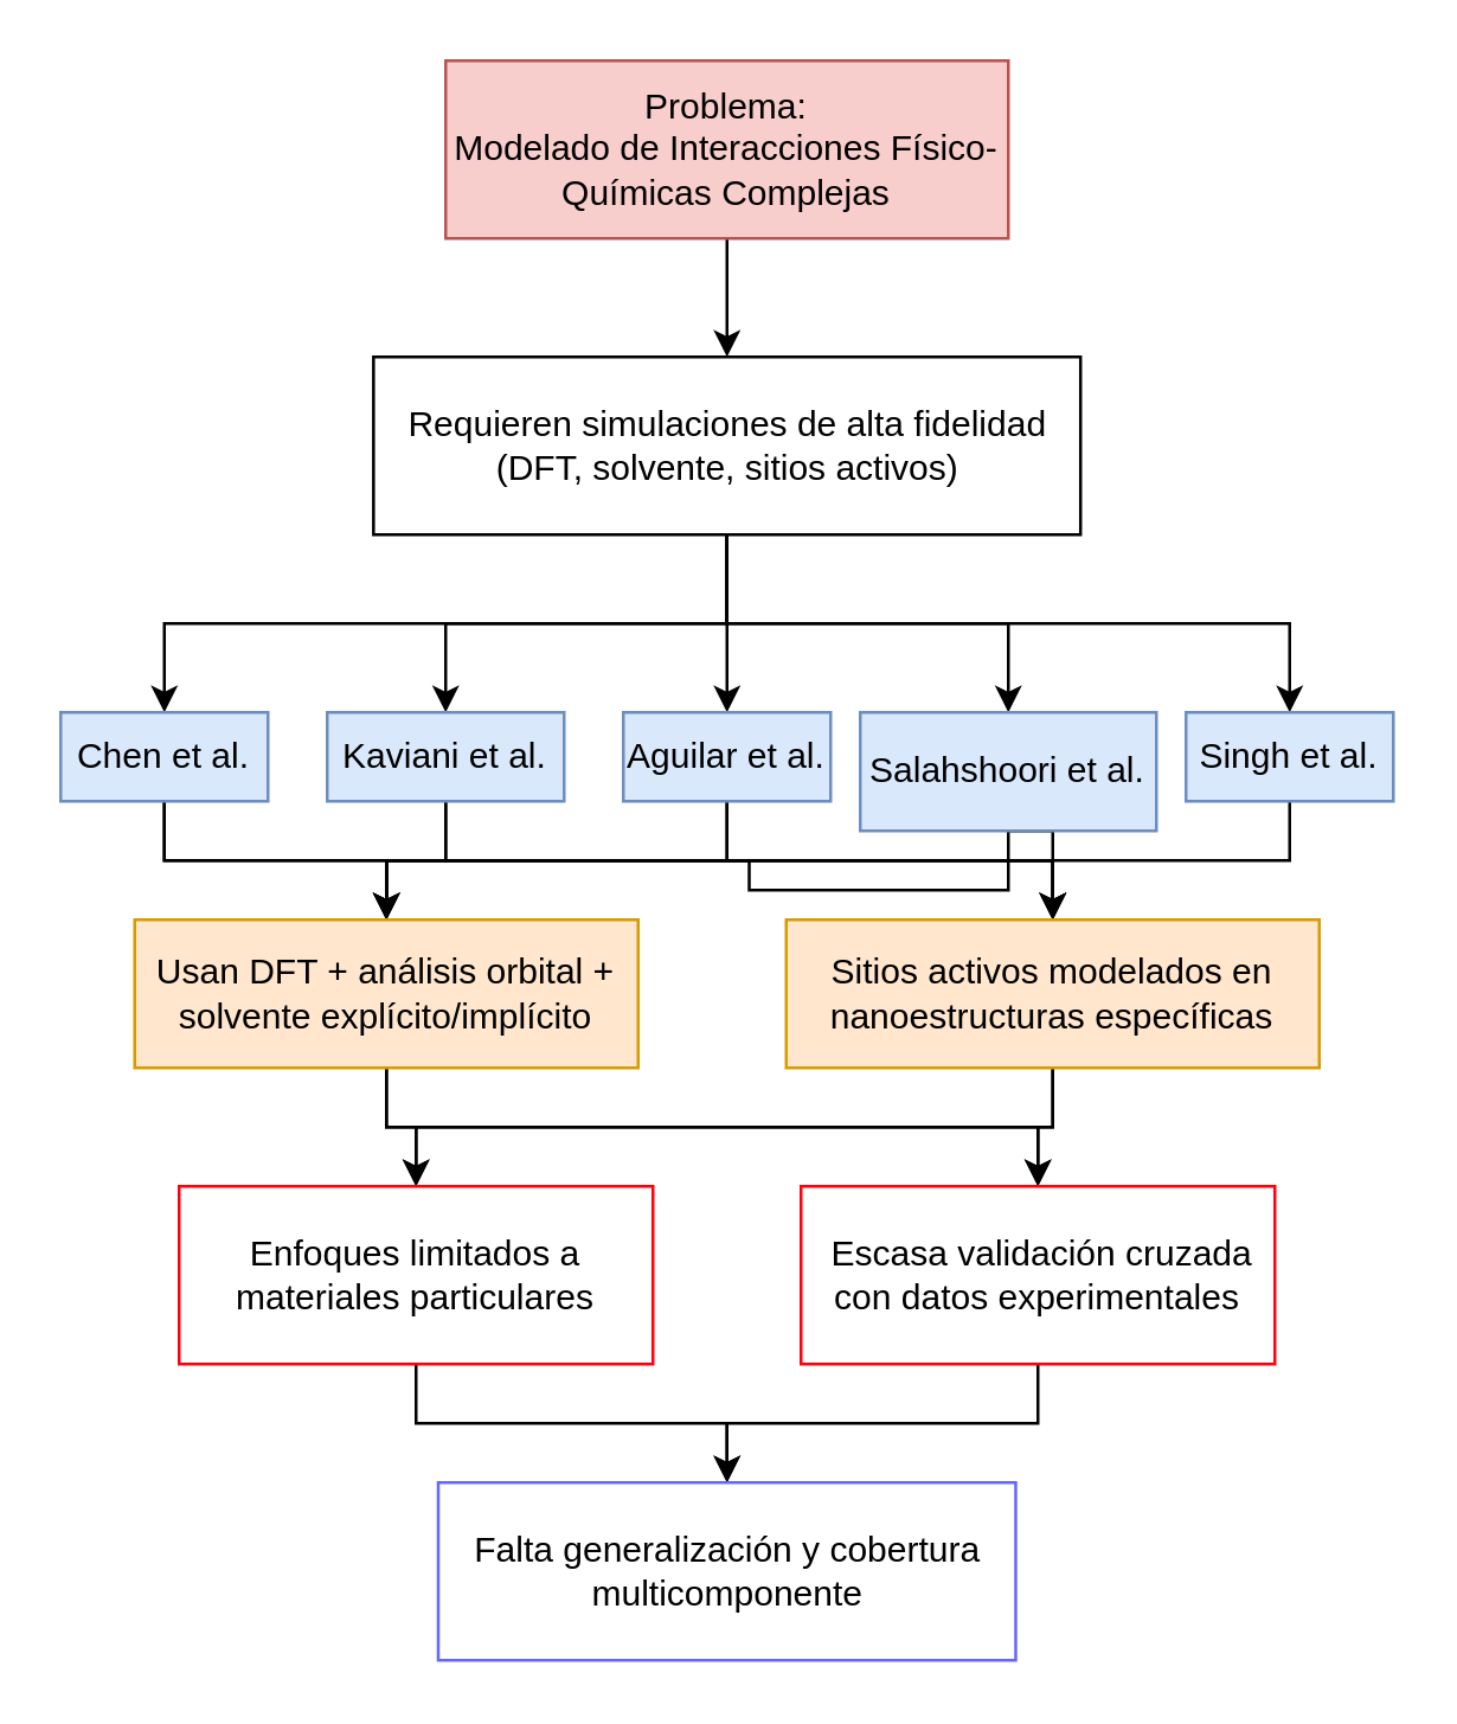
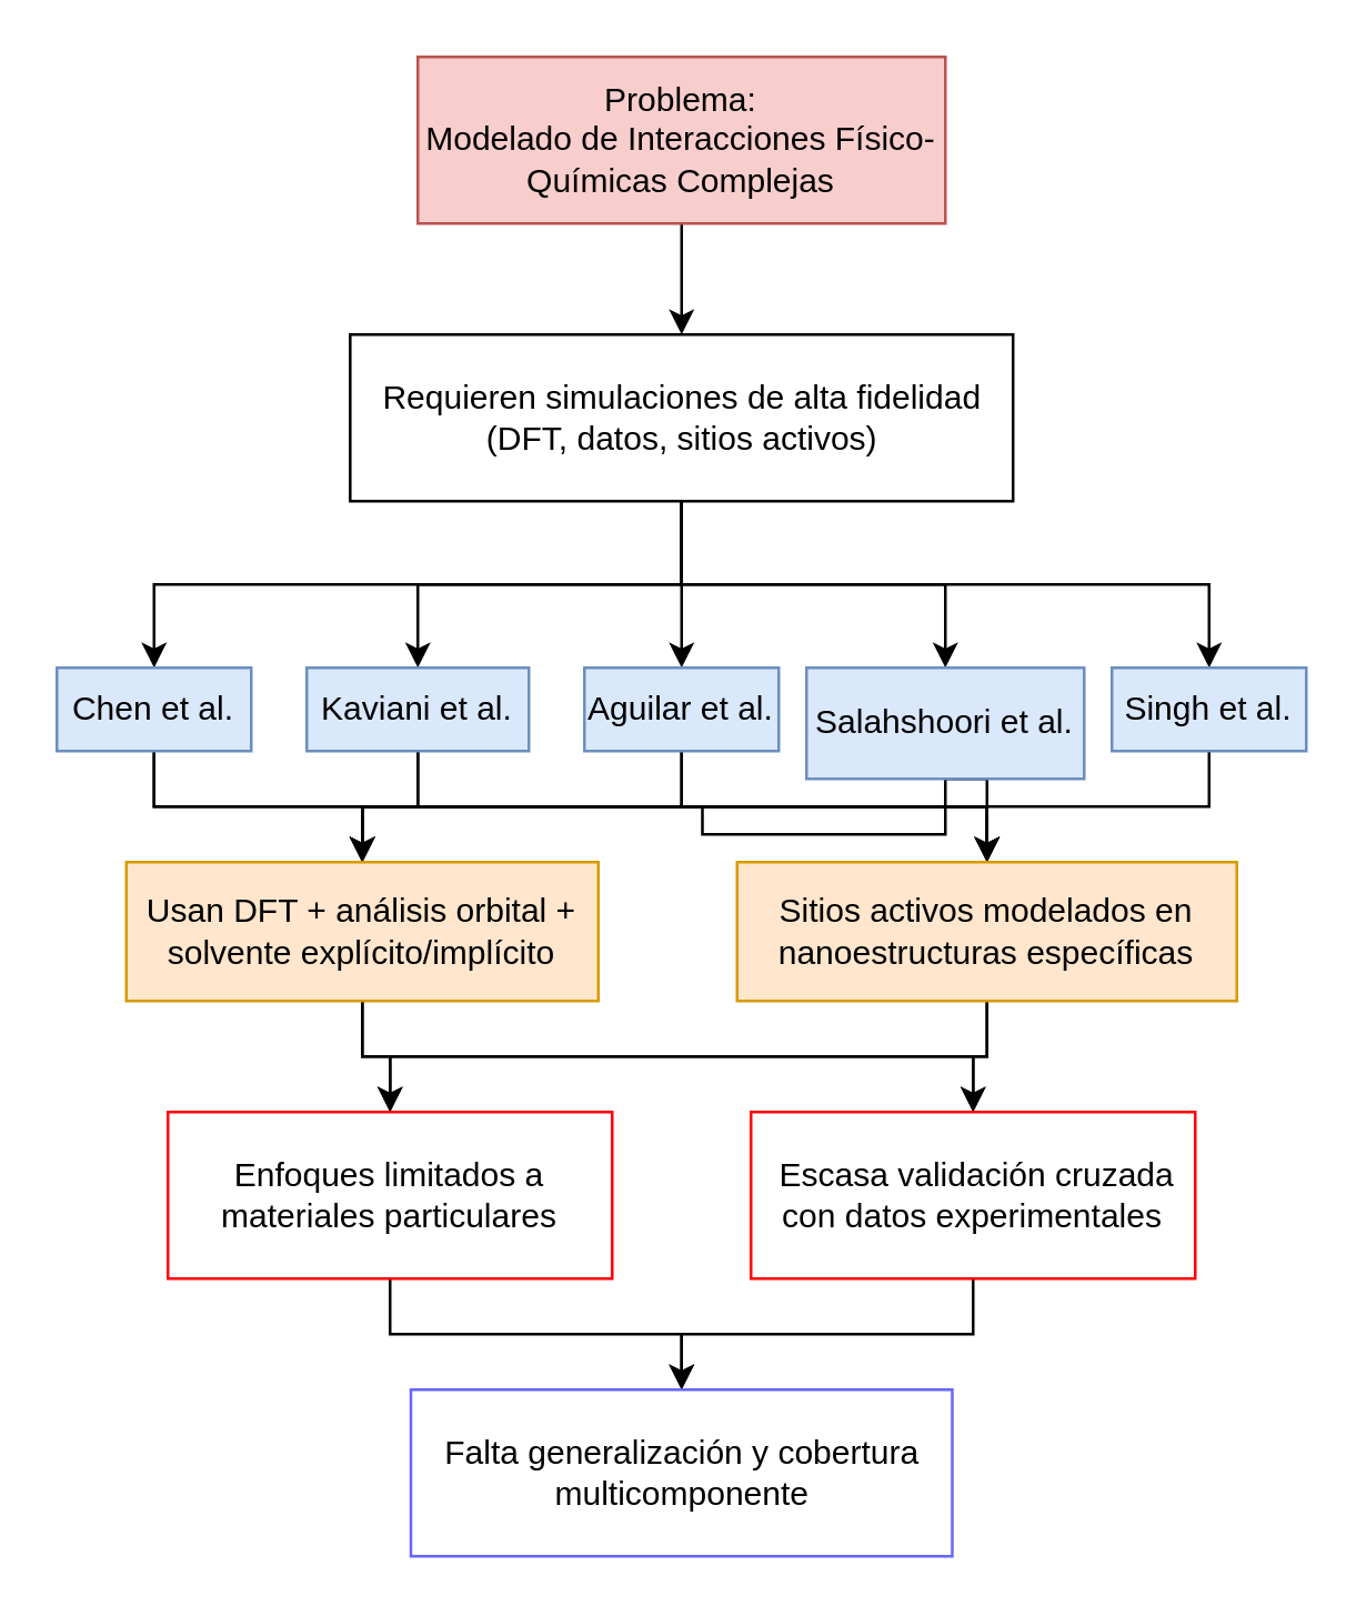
  <mxCell id="0" />
  <mxCell id="1" parent="0" />
  <mxCell id="2" value="" style="edgeStyle=orthogonalEdgeStyle;rounded=0;orthogonalLoop=1;jettySize=auto;html=1;fontSize=12;" edge="1" parent="1" source="3" target="9"><mxGeometry relative="1" as="geometry" /></mxCell>
  <mxCell id="3" value="&lt;div&gt;Problema:&lt;/div&gt;Modelado de Interacciones Físico-Químicas Complejas" style="rounded=0;whiteSpace=wrap;html=1;fillColor=#f8cecc;strokeColor=#b85450;fontSize=12;" vertex="1" parent="1"><mxGeometry x="150" y="20" width="190" height="60" as="geometry" /></mxCell>
  <mxCell id="4" style="edgeStyle=orthogonalEdgeStyle;rounded=0;orthogonalLoop=1;jettySize=auto;html=1;exitX=0.5;exitY=1;exitDx=0;exitDy=0;entryX=0.5;entryY=0;entryDx=0;entryDy=0;fontSize=12;" edge="1" parent="1" source="9" target="18"><mxGeometry relative="1" as="geometry" /></mxCell>
  <mxCell id="5" style="edgeStyle=orthogonalEdgeStyle;rounded=0;orthogonalLoop=1;jettySize=auto;html=1;exitX=0.5;exitY=1;exitDx=0;exitDy=0;entryX=0.5;entryY=0;entryDx=0;entryDy=0;fontSize=12;" edge="1" parent="1" source="9" target="15"><mxGeometry relative="1" as="geometry" /></mxCell>
  <mxCell id="6" style="edgeStyle=orthogonalEdgeStyle;rounded=0;orthogonalLoop=1;jettySize=auto;html=1;exitX=0.5;exitY=1;exitDx=0;exitDy=0;entryX=0.5;entryY=0;entryDx=0;entryDy=0;fontSize=12;" edge="1" parent="1" source="9" target="12"><mxGeometry relative="1" as="geometry" /></mxCell>
  <mxCell id="7" style="edgeStyle=orthogonalEdgeStyle;rounded=0;orthogonalLoop=1;jettySize=auto;html=1;exitX=0.5;exitY=1;exitDx=0;exitDy=0;entryX=0.5;entryY=0;entryDx=0;entryDy=0;fontSize=12;" edge="1" parent="1" source="9" target="21"><mxGeometry relative="1" as="geometry" /></mxCell>
  <mxCell id="8" style="edgeStyle=orthogonalEdgeStyle;rounded=0;orthogonalLoop=1;jettySize=auto;html=1;exitX=0.5;exitY=1;exitDx=0;exitDy=0;entryX=0.5;entryY=0;entryDx=0;entryDy=0;fontSize=12;" edge="1" parent="1" source="9" target="23"><mxGeometry relative="1" as="geometry" /></mxCell>
- <mxCell id="9" value="Requieren simulaciones de alta fidelidad (DFT, solvente, sitios activos)" style="rounded=0;whiteSpace=wrap;html=1;fontSize=12;" vertex="1" parent="1"><mxGeometry x="125.63" y="120" width="238.75" height="60" as="geometry" /></mxCell>
+ <mxCell id="9" value="Requieren simulaciones de alta fidelidad (DFT, datos, sitios activos)" style="rounded=0;whiteSpace=wrap;html=1;fontSize=12;" vertex="1" parent="1"><mxGeometry x="125.63" y="120" width="238.75" height="60" as="geometry" /></mxCell>
  <mxCell id="10" style="edgeStyle=orthogonalEdgeStyle;rounded=0;orthogonalLoop=1;jettySize=auto;html=1;exitX=0.5;exitY=1;exitDx=0;exitDy=0;entryX=0.5;entryY=0;entryDx=0;entryDy=0;fontSize=12;" edge="1" parent="1" source="12" target="26"><mxGeometry relative="1" as="geometry" /></mxCell>
  <mxCell id="11" style="edgeStyle=orthogonalEdgeStyle;rounded=0;orthogonalLoop=1;jettySize=auto;html=1;exitX=0.5;exitY=1;exitDx=0;exitDy=0;fontSize=12;" edge="1" parent="1" source="12" target="29"><mxGeometry relative="1" as="geometry" /></mxCell>
  <mxCell id="12" value="Chen et al." style="rounded=0;whiteSpace=wrap;html=1;fillColor=#dae8fc;strokeColor=#6c8ebf;fontSize=12;" vertex="1" parent="1"><mxGeometry x="20" y="240" width="70" height="30" as="geometry" /></mxCell>
  <mxCell id="13" style="edgeStyle=orthogonalEdgeStyle;rounded=0;orthogonalLoop=1;jettySize=auto;html=1;exitX=0.5;exitY=1;exitDx=0;exitDy=0;entryX=0.5;entryY=0;entryDx=0;entryDy=0;fontSize=12;" edge="1" parent="1" source="15" target="26"><mxGeometry relative="1" as="geometry" /></mxCell>
  <mxCell id="14" style="edgeStyle=orthogonalEdgeStyle;rounded=0;orthogonalLoop=1;jettySize=auto;html=1;exitX=0.5;exitY=1;exitDx=0;exitDy=0;entryX=0.5;entryY=0;entryDx=0;entryDy=0;fontSize=12;" edge="1" parent="1" source="15" target="29"><mxGeometry relative="1" as="geometry" /></mxCell>
  <mxCell id="15" value="Kaviani et al." style="rounded=0;whiteSpace=wrap;html=1;fillColor=#dae8fc;strokeColor=#6c8ebf;fontSize=12;" vertex="1" parent="1"><mxGeometry x="110" y="240" width="80" height="30" as="geometry" /></mxCell>
  <mxCell id="16" style="edgeStyle=orthogonalEdgeStyle;rounded=0;orthogonalLoop=1;jettySize=auto;html=1;exitX=0.5;exitY=1;exitDx=0;exitDy=0;entryX=0.5;entryY=0;entryDx=0;entryDy=0;fontSize=12;" edge="1" parent="1" source="18" target="26"><mxGeometry relative="1" as="geometry" /></mxCell>
  <mxCell id="17" style="edgeStyle=orthogonalEdgeStyle;rounded=0;orthogonalLoop=1;jettySize=auto;html=1;exitX=0.5;exitY=1;exitDx=0;exitDy=0;entryX=0.5;entryY=0;entryDx=0;entryDy=0;fontSize=12;" edge="1" parent="1" source="18" target="29"><mxGeometry relative="1" as="geometry" /></mxCell>
  <mxCell id="18" value="Aguilar et al." style="rounded=0;whiteSpace=wrap;html=1;fillColor=#dae8fc;strokeColor=#6c8ebf;fontSize=12;" vertex="1" parent="1"><mxGeometry x="210" y="240" width="70" height="30" as="geometry" /></mxCell>
  <mxCell id="19" style="edgeStyle=orthogonalEdgeStyle;rounded=0;orthogonalLoop=1;jettySize=auto;html=1;exitX=0.5;exitY=1;exitDx=0;exitDy=0;entryX=0.5;entryY=0;entryDx=0;entryDy=0;fontSize=12;" edge="1" parent="1" source="21" target="26"><mxGeometry relative="1" as="geometry" /></mxCell>
  <mxCell id="20" style="edgeStyle=orthogonalEdgeStyle;rounded=0;orthogonalLoop=1;jettySize=auto;html=1;exitX=0.5;exitY=1;exitDx=0;exitDy=0;entryX=0.5;entryY=0;entryDx=0;entryDy=0;fontSize=12;" edge="1" parent="1" source="21" target="29"><mxGeometry relative="1" as="geometry" /></mxCell>
  <mxCell id="21" value="Salahshoori et al." style="rounded=0;whiteSpace=wrap;html=1;fillColor=#dae8fc;strokeColor=#6c8ebf;fontSize=12;" vertex="1" parent="1"><mxGeometry x="290" y="240" width="100" height="40" as="geometry" /></mxCell>
  <mxCell id="22" style="edgeStyle=orthogonalEdgeStyle;rounded=0;orthogonalLoop=1;jettySize=auto;html=1;exitX=0.5;exitY=1;exitDx=0;exitDy=0;entryX=0.5;entryY=0;entryDx=0;entryDy=0;fontSize=12;" edge="1" parent="1" source="23" target="26"><mxGeometry relative="1" as="geometry" /></mxCell>
  <mxCell id="23" value="Singh et al." style="rounded=0;whiteSpace=wrap;html=1;fillColor=#dae8fc;strokeColor=#6c8ebf;fontSize=12;" vertex="1" parent="1"><mxGeometry x="400" y="240" width="70" height="30" as="geometry" /></mxCell>
  <mxCell id="24" style="edgeStyle=orthogonalEdgeStyle;rounded=0;orthogonalLoop=1;jettySize=auto;html=1;exitX=0.5;exitY=1;exitDx=0;exitDy=0;entryX=0.5;entryY=0;entryDx=0;entryDy=0;fontSize=12;" edge="1" parent="1" source="26" target="31"><mxGeometry relative="1" as="geometry" /></mxCell>
  <mxCell id="25" style="edgeStyle=orthogonalEdgeStyle;rounded=0;orthogonalLoop=1;jettySize=auto;html=1;exitX=0.5;exitY=1;exitDx=0;exitDy=0;entryX=0.5;entryY=0;entryDx=0;entryDy=0;fontSize=12;" edge="1" parent="1" source="26" target="33"><mxGeometry relative="1" as="geometry" /></mxCell>
  <mxCell id="26" value="Usan DFT + análisis orbital + solvente explícito/implícito" style="rounded=0;whiteSpace=wrap;html=1;fillColor=#ffe6cc;strokeColor=#d79b00;fontSize=12;" vertex="1" parent="1"><mxGeometry x="45" y="310" width="170" height="50" as="geometry" /></mxCell>
  <mxCell id="27" style="edgeStyle=orthogonalEdgeStyle;rounded=0;orthogonalLoop=1;jettySize=auto;html=1;exitX=0.5;exitY=1;exitDx=0;exitDy=0;entryX=0.5;entryY=0;entryDx=0;entryDy=0;fontSize=12;" edge="1" parent="1" source="29" target="33"><mxGeometry relative="1" as="geometry" /></mxCell>
  <mxCell id="28" style="edgeStyle=orthogonalEdgeStyle;rounded=0;orthogonalLoop=1;jettySize=auto;html=1;exitX=0.5;exitY=1;exitDx=0;exitDy=0;entryX=0.5;entryY=0;entryDx=0;entryDy=0;fontSize=12;" edge="1" parent="1" source="29" target="31"><mxGeometry relative="1" as="geometry" /></mxCell>
  <mxCell id="29" value="Sitios activos modelados en nanoestructuras específicas" style="rounded=0;whiteSpace=wrap;html=1;fillColor=#ffe6cc;strokeColor=#d79b00;fontSize=12;" vertex="1" parent="1"><mxGeometry x="265" y="310" width="180" height="50" as="geometry" /></mxCell>
  <mxCell id="30" style="edgeStyle=orthogonalEdgeStyle;rounded=0;orthogonalLoop=1;jettySize=auto;html=1;exitX=0.5;exitY=1;exitDx=0;exitDy=0;entryX=0.5;entryY=0;entryDx=0;entryDy=0;fontSize=12;" edge="1" parent="1" source="31" target="34"><mxGeometry relative="1" as="geometry" /></mxCell>
  <mxCell id="31" value="Enfoques limitados a materiales particulares" style="rounded=0;whiteSpace=wrap;html=1;strokeColor=light-dark(#ff000d, #ededed);fontSize=12;" vertex="1" parent="1"><mxGeometry x="60" y="400" width="160" height="60" as="geometry" /></mxCell>
  <mxCell id="32" style="edgeStyle=orthogonalEdgeStyle;rounded=0;orthogonalLoop=1;jettySize=auto;html=1;exitX=0.5;exitY=1;exitDx=0;exitDy=0;entryX=0.5;entryY=0;entryDx=0;entryDy=0;fontSize=12;" edge="1" parent="1" source="33" target="34"><mxGeometry relative="1" as="geometry" /></mxCell>
  <mxCell id="33" value="&amp;nbsp;Escasa validación cruzada con datos experimentales" style="rounded=0;whiteSpace=wrap;html=1;strokeColor=light-dark(#ff000d, #ededed);fontSize=12;" vertex="1" parent="1"><mxGeometry x="270" y="400" width="160" height="60" as="geometry" /></mxCell>
  <mxCell id="34" value="Falta generalización y cobertura multicomponente" style="rounded=0;whiteSpace=wrap;html=1;strokeColor=#6666FF;fontSize=12;" vertex="1" parent="1"><mxGeometry x="147.5" y="500" width="194.99" height="60" as="geometry" /></mxCell>
